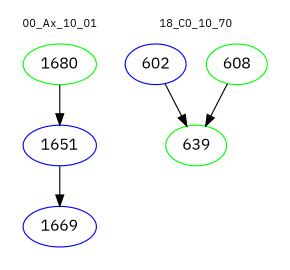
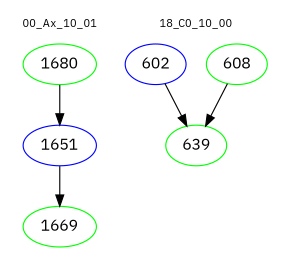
  digraph {
    fontname="IBM Plex Sans"
    node [color=green fontname="IBM Plex Sans"]
    edge [color=black fontname="IBM Plex Sans"]
    n1 [label=1680]
    n2 [color=blue label=1651]
-   n3 [color=blue label=1669]
+   n3 [label=1669]
    n4 [label=608]
    n5 [color=blue label=602]
    n6 [label=639]
    subgraph cluster_1 {
      color=white
      fontsize=10
      label="00_Ax_10_01"
      n1
      n2
      n3
    }
    subgraph cluster_2 {
      color=white
      fontsize=10
-     label="18_C0_10_70"
+     label="18_C0_10_00"
      n4
      n5
      n6
    }
    n1 -> n2
    n2 -> n3
    n4 -> n6
    n5 -> n6
  }
